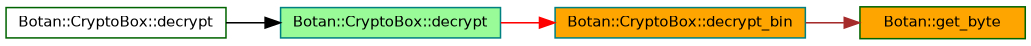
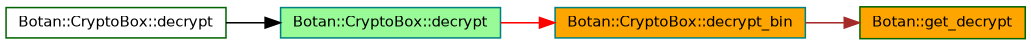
  digraph {
    rankdir=LR
    node [color=darkgreen fillcolor=orange fontname=Helvetica fontsize=10 shape=record style=filled]
    edge [fontname=Helvetica fontsize=10 labelfontname=Helvetica labelfontsize=10 style=solid arrowhead=normal]
    n1 [fillcolor=white fontcolor=black height=0.2 label="Botan::CryptoBox::decrypt" width=0.4]
    n2 [color=teal fillcolor=palegreen height=0.2 label="Botan::CryptoBox::decrypt" width=0.4]
    n3 [color=teal height=0.2 label="Botan::CryptoBox::decrypt_bin" width=0.4]
-   n4 [height=0.2 label="Botan::get_byte" width=0.4]
+   n4 [height=0.2 label="Botan::get_decrypt" width=0.4]
    n1 -> n2 [color=black]
    n2 -> n3 [color=red]
    n3 -> n4 [color=brown]
  }
